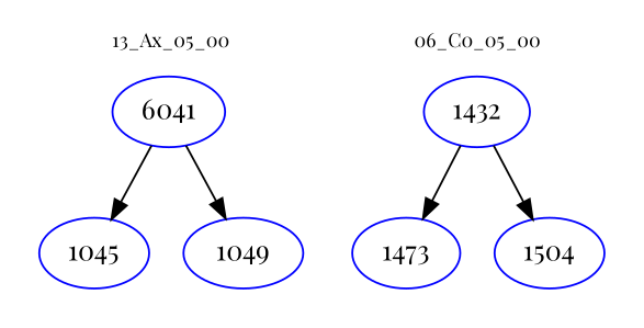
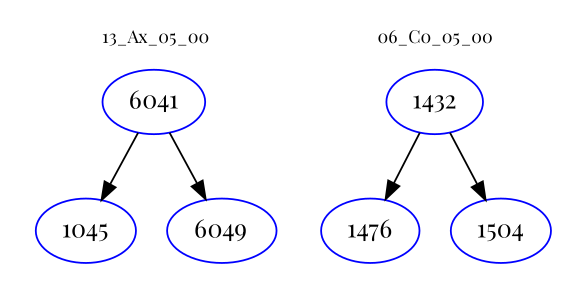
  digraph {
    fontname="Playfair Display"
    node [color=blue fontname="Playfair Display"]
    edge [color=black fontname="Playfair Display"]
    n1 [label=6041]
    n2 [label=1045]
-   n3 [label=1049]
+   n3 [label=6049]
    n4 [label=1432]
-   n5 [label=1473]
+   n5 [label=1476]
    n6 [label=1504]
    subgraph cluster_1 {
      color=white
      fontsize=10
      label="13_Ax_05_00"
      n1
      n2
      n3
    }
    subgraph cluster_2 {
      color=white
      fontsize=10
      label="06_C0_05_00"
      n4
      n5
      n6
    }
    n1 -> n2
    n1 -> n3
    n4 -> n5
    n4 -> n6
  }
